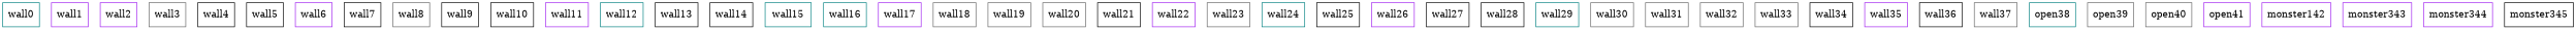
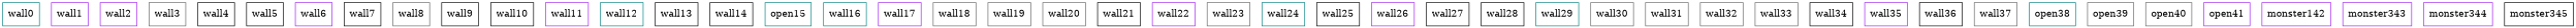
  graph {
    node [shape=box color=black]
    wall0 [color=teal]
    wall1 [color=purple]
    wall2 [color=purple]
    wall3 [color=gray40]
    wall4
    wall5
    wall6 [color=purple]
    wall7
    wall8 [color=gray40]
    wall9
    wall10
    wall11 [color=purple]
    wall12 [color=teal]
    wall13
    wall14
-   wall15 [color=teal]
+   wall15 [color=teal label=open15]
    wall16 [color=teal]
    wall17 [color=purple]
    wall18 [color=gray40]
    wall19 [color=gray40]
    wall20 [color=gray40]
    wall21
    wall22 [color=purple]
    wall23 [color=gray40]
    wall24 [color=teal]
    wall25
    wall26 [color=purple]
    wall27
    wall28
    wall29 [color=teal]
    wall30 [color=gray40]
    wall31 [color=gray40]
    wall32 [color=gray40]
    wall33 [color=gray40]
    wall34
    wall35 [color=purple]
    wall36
    wall37 [color=gray40]
    open38 [color=teal]
    open39 [color=gray40]
    open40 [color=gray40]
    open41 [color=purple]
    monster142 [color=purple]
    monster343 [color=purple]
    monster344 [color=purple]
    monster345
  }
